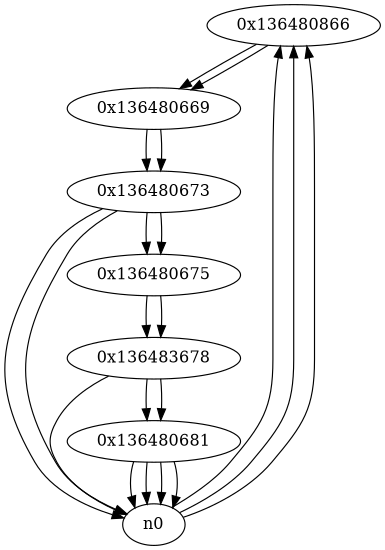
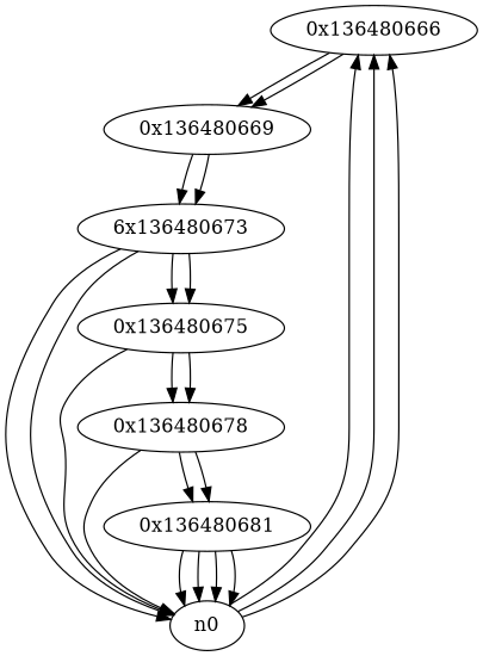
  digraph {
-   n1 [label="0x136480866"]
+   n1 [label="0x136480666"]
    n2 [label="0x136480669"]
-   n3 [label="0x136480673"]
+   n3 [label="6x136480673"]
    n0
    n4 [label="0x136480675"]
-   n5 [label="0x136483678"]
+   n5 [label="0x136480678"]
    n6 [label="0x136480681"]
    n1 -> n2
    n1 -> n2
    n2 -> n3
    n2 -> n3
    n3 -> n0
    n3 -> n0
    n3 -> n4
    n3 -> n4
    n0 -> n1
    n0 -> n1
    n0 -> n1
+   n4 -> n0
    n4 -> n5
    n4 -> n5
    n5 -> n0
    n5 -> n6
    n5 -> n6
    n6 -> n0
    n6 -> n0
    n6 -> n0
    n6 -> n0
  }
